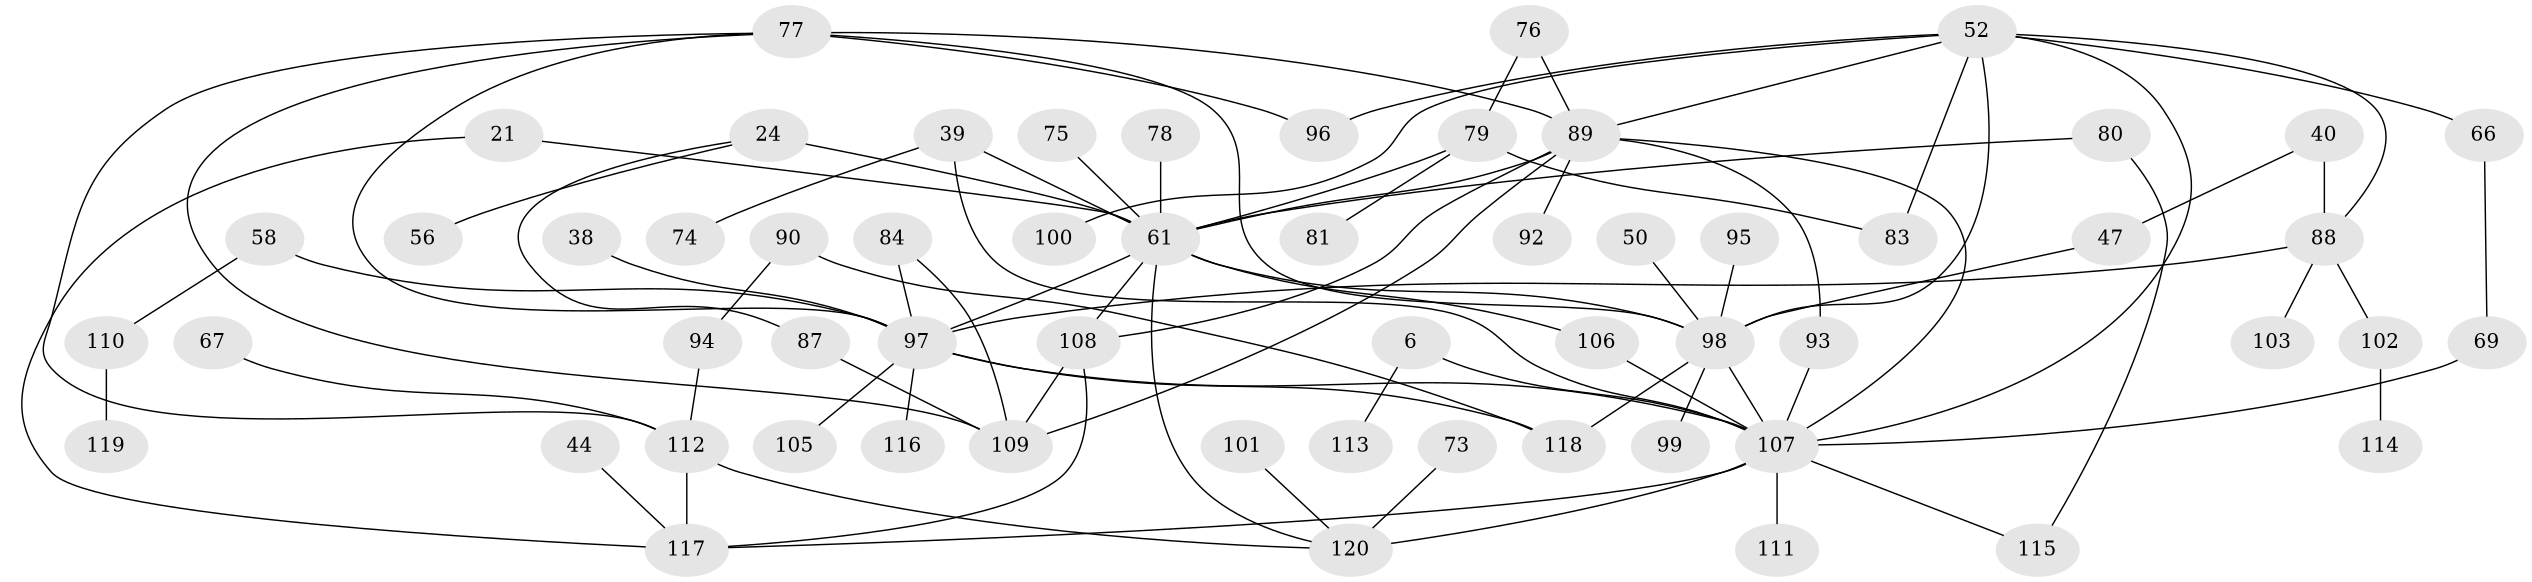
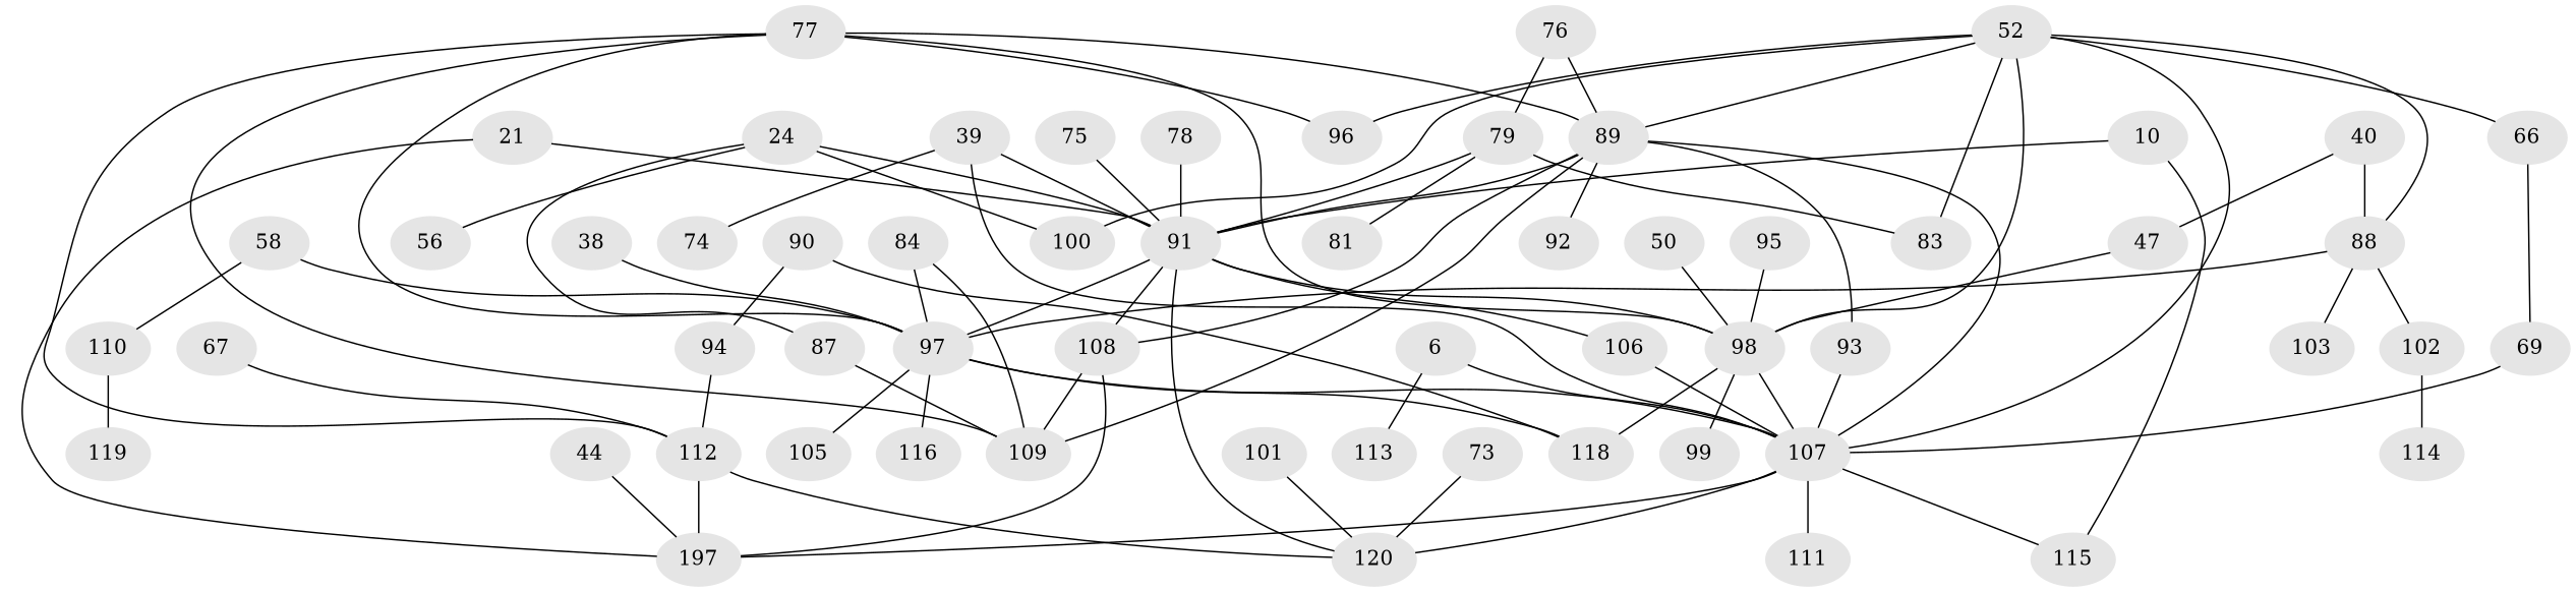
  graph {
    node [color=gray90 style=filled]
    107 [super="+104"]
-   117 [super="+20"]
+   117 [super="+20" label=197]
    120 [super="+85+7"]
    115
    111
    6
    113
-   91 [super="+36+37" label=61]
+   91 [super="+36+37"]
    97 [super="+31+72"]
    98 [super="+18+65"]
    108 [super="+43+60"]
    106
    21
    24
    56
    87
    100
    109 [super="+35"]
    118 [super="+53"]
    105
    116
    38
    39 [super="+27"]
    74
    40 [super="+22+26"]
    47
    88 [super="+30+32"]
    102
    103
    44
    99
    50
    52 [super="+4+16"]
    66
    83 [super="+19+55"]
    89 [super="+82"]
    96 [super="+34+62"]
    69
    92
    93
    58
    110
    119
    112 [super="+64"]
    67
    73
    75
    76
    79
    81
    77 [super="+28"]
    78
-   80
+   80 [label=10]
    84 [super="+59"]
    101 [super="+51"]
    114
    90 [super="+70"]
    94
    95
    107 -- 117
    107 -- 120 [weight=3]
    107 -- 115
    107 -- 111
    6 -- 107
    6 -- 113
    91 -- 120 [weight=2]
    91 -- 97 [weight=2]
    91 -- 98
    91 -- 108 [weight=2]
    91 -- 106
    97 -- 107 [weight=3]
    97 -- 118
    97 -- 105
    97 -- 116
    98 -- 107 [weight=2]
    98 -- 118
    98 -- 99
    108 -- 117
    108 -- 109 [weight=2]
    106 -- 107
    21 -- 117
    21 -- 91
    24 -- 91
    24 -- 56
    24 -- 87
+   24 -- 100
    87 -- 109
    38 -- 97
    39 -- 107
    39 -- 91 [weight=3]
    39 -- 74
    40 -- 47
    40 -- 88 [weight=2]
    47 -- 98
    88 -- 97
    88 -- 102
    88 -- 103
    102 -- 114
    44 -- 117
    50 -- 98
    52 -- 107
    52 -- 98 [weight=3]
    52 -- 100
    52 -- 88
    52 -- 66
    52 -- 83
    52 -- 89
    52 -- 96
    66 -- 69
    89 -- 107
    89 -- 91
    89 -- 108
    89 -- 109
    89 -- 92
    89 -- 93
    69 -- 107
    93 -- 107
    58 -- 97
    58 -- 110
    110 -- 119
    112 -- 117
    112 -- 120
    67 -- 112
    73 -- 120
    75 -- 91
    76 -- 89
    76 -- 79
    79 -- 91
    79 -- 83
    79 -- 81
    77 -- 97
    77 -- 98 [weight=2]
    77 -- 109 [weight=2]
    77 -- 89
    77 -- 96
    77 -- 112
    78 -- 91
    80 -- 115
    80 -- 91
    84 -- 97
    84 -- 109
    101 -- 120
    90 -- 118
    90 -- 94
    94 -- 112
    95 -- 98
  }
